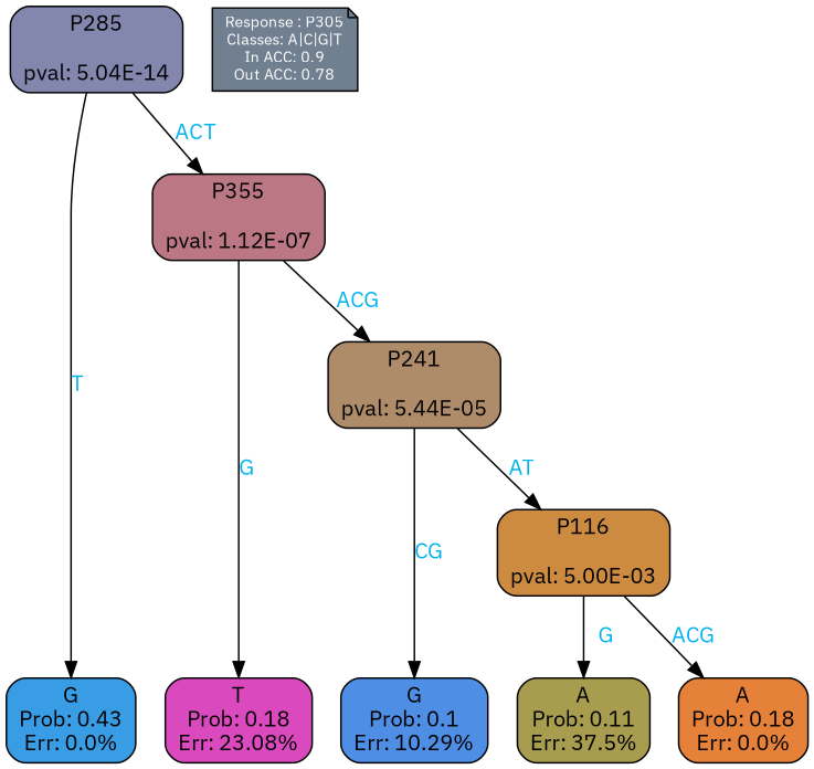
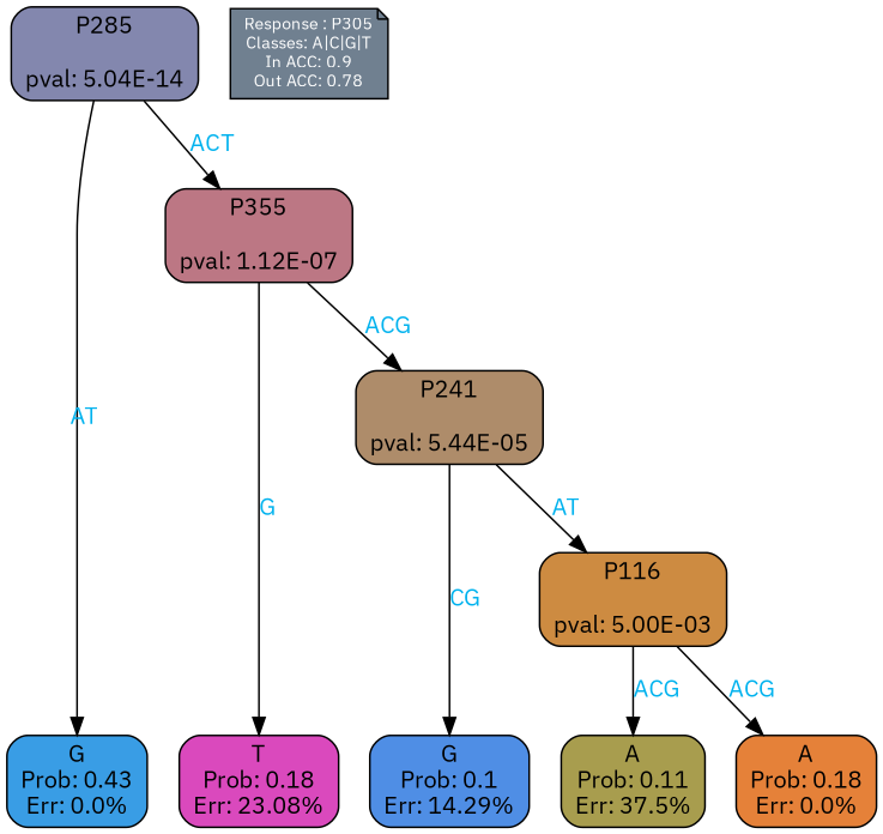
  digraph {
    fontname="IBM Plex Sans"
    ranksep=equally
    splines=polylines
    node [color=black fontname="IBM Plex Sans" shape=box style="filled, rounded"]
    edge [fontcolor=deepskyblue2 fontname="IBM Plex Sans"]
    n1 [fillcolor="#a89d4e" label="A\nProb: 0.11\nErr: 37.5%"]
    n2 [fillcolor="#e58139" label="A\nProb: 0.18\nErr: 0.0%"]
-   n3 [fillcolor="#4f8ee5" label="G\nProb: 0.1\nErr: 10.29%"]
+   n3 [fillcolor="#4f8ee5" label="G\nProb: 0.1\nErr: 14.29%"]
    n4 [fillcolor="#da49bd" label="T\nProb: 0.18\nErr: 23.08%"]
    n5 [fillcolor="#399de5" label="G\nProb: 0.43\nErr: 0.0%"]
    n6 [align=left fillcolor=slategray fontcolor=white fontsize=10 label="Response : P305\nClasses: A|C|G|T\nIn ACC: 0.9\nOut ACC: 0.78\n" shape=note style=filled]
    n7 [fillcolor="#8387ae" label="P285\n\npval: 5.04E-14"]
    n8 [fillcolor="#bc7784" label="P355\n\npval: 1.12E-07"]
    n9 [fillcolor="#ae8c6a" label="P241\n\npval: 5.44E-05"]
    n10 [fillcolor="#cd8b41" label="P116\n\npval: 5.00E-03"]
    subgraph sub_1 {
      rank=same
      n1
      n2
      n3
      n4
      n5
    }
    subgraph sub_2 {
      rank=same
      n6
      n7
    }
-   n7 -> n5 [label=T]
+   n7 -> n5 [label=AT]
    n7 -> n8 [label=ACT]
    n8 -> n4 [label=G]
    n8 -> n9 [label=ACG]
    n9 -> n3 [label=CG]
    n9 -> n10 [label=AT]
-   n10 -> n1 [label=G]
+   n10 -> n1 [label=ACG]
    n10 -> n2 [label=ACG]
  }
